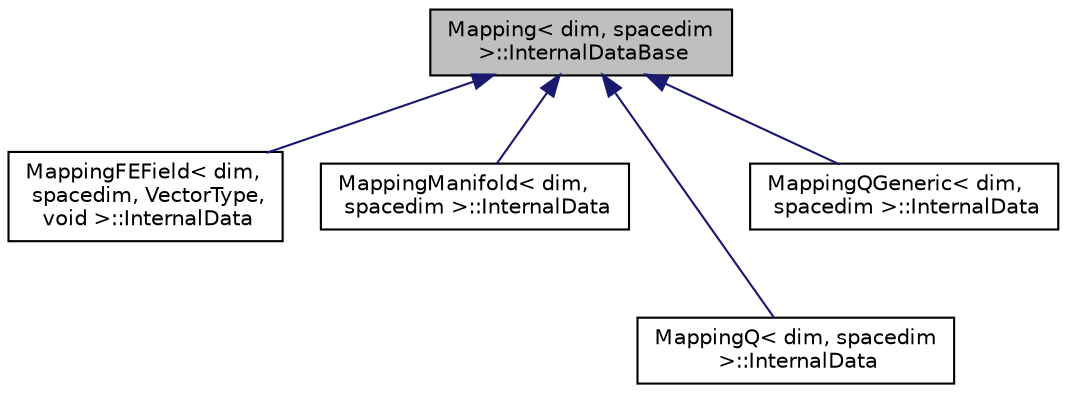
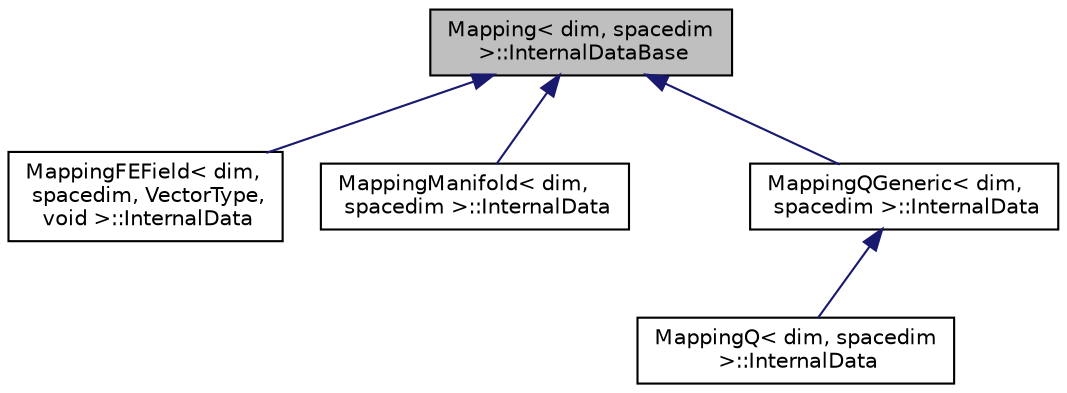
  digraph {
    rankdir=TB
    node [color=black fillcolor=white fontname=Helvetica fontsize=10 shape=record style=filled]
    edge [color=midnightblue dir=back fontname=Helvetica fontsize=10 labelfontname=Helvetica labelfontsize=10 style=solid]
    n1 [fillcolor=grey75 fontcolor=black height=0.2 label="Mapping\< dim, spacedim\l \>::InternalDataBase" width=0.4]
    n2 [height=0.2 label="MappingFEField\< dim,\l spacedim, VectorType,\l void \>::InternalData" width=0.4]
    n3 [height=0.2 label="MappingManifold\< dim,\l spacedim \>::InternalData" width=0.4]
    n4 [height=0.2 label="MappingQ\< dim, spacedim\l \>::InternalData" width=0.4]
    n5 [height=0.2 label="MappingQGeneric\< dim,\l spacedim \>::InternalData" width=0.4]
    n1 -> n2
    n1 -> n3
-   n1 -> n4
+   n5 -> n4
    n1 -> n5
  }
